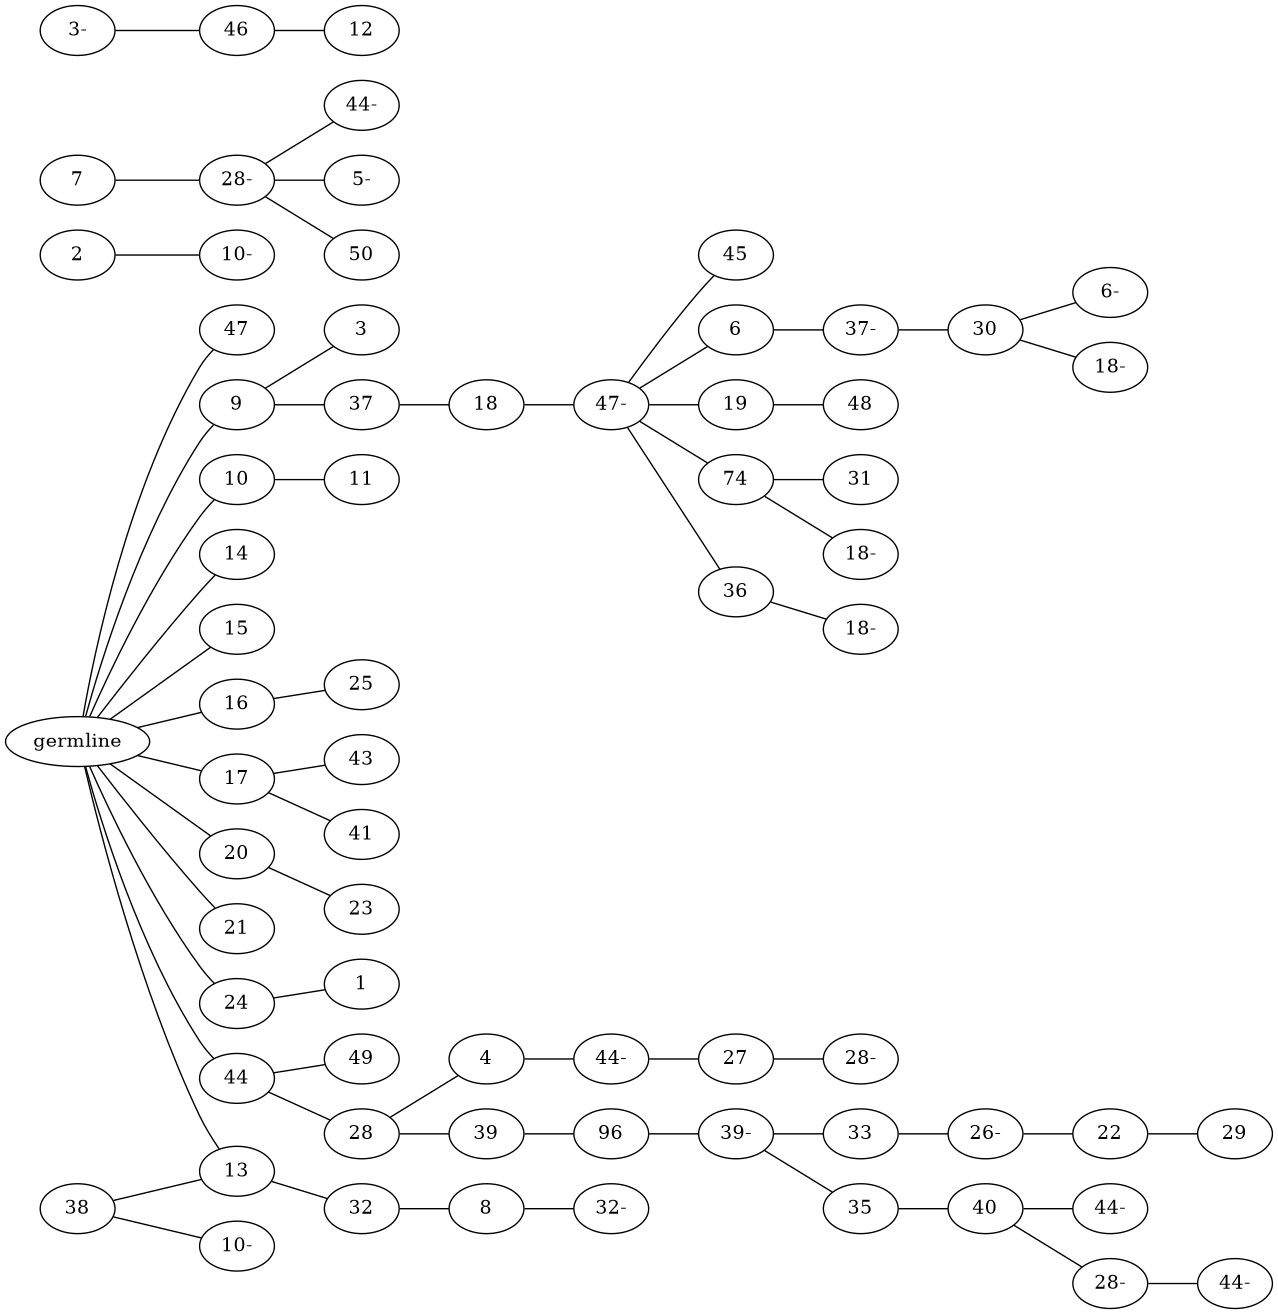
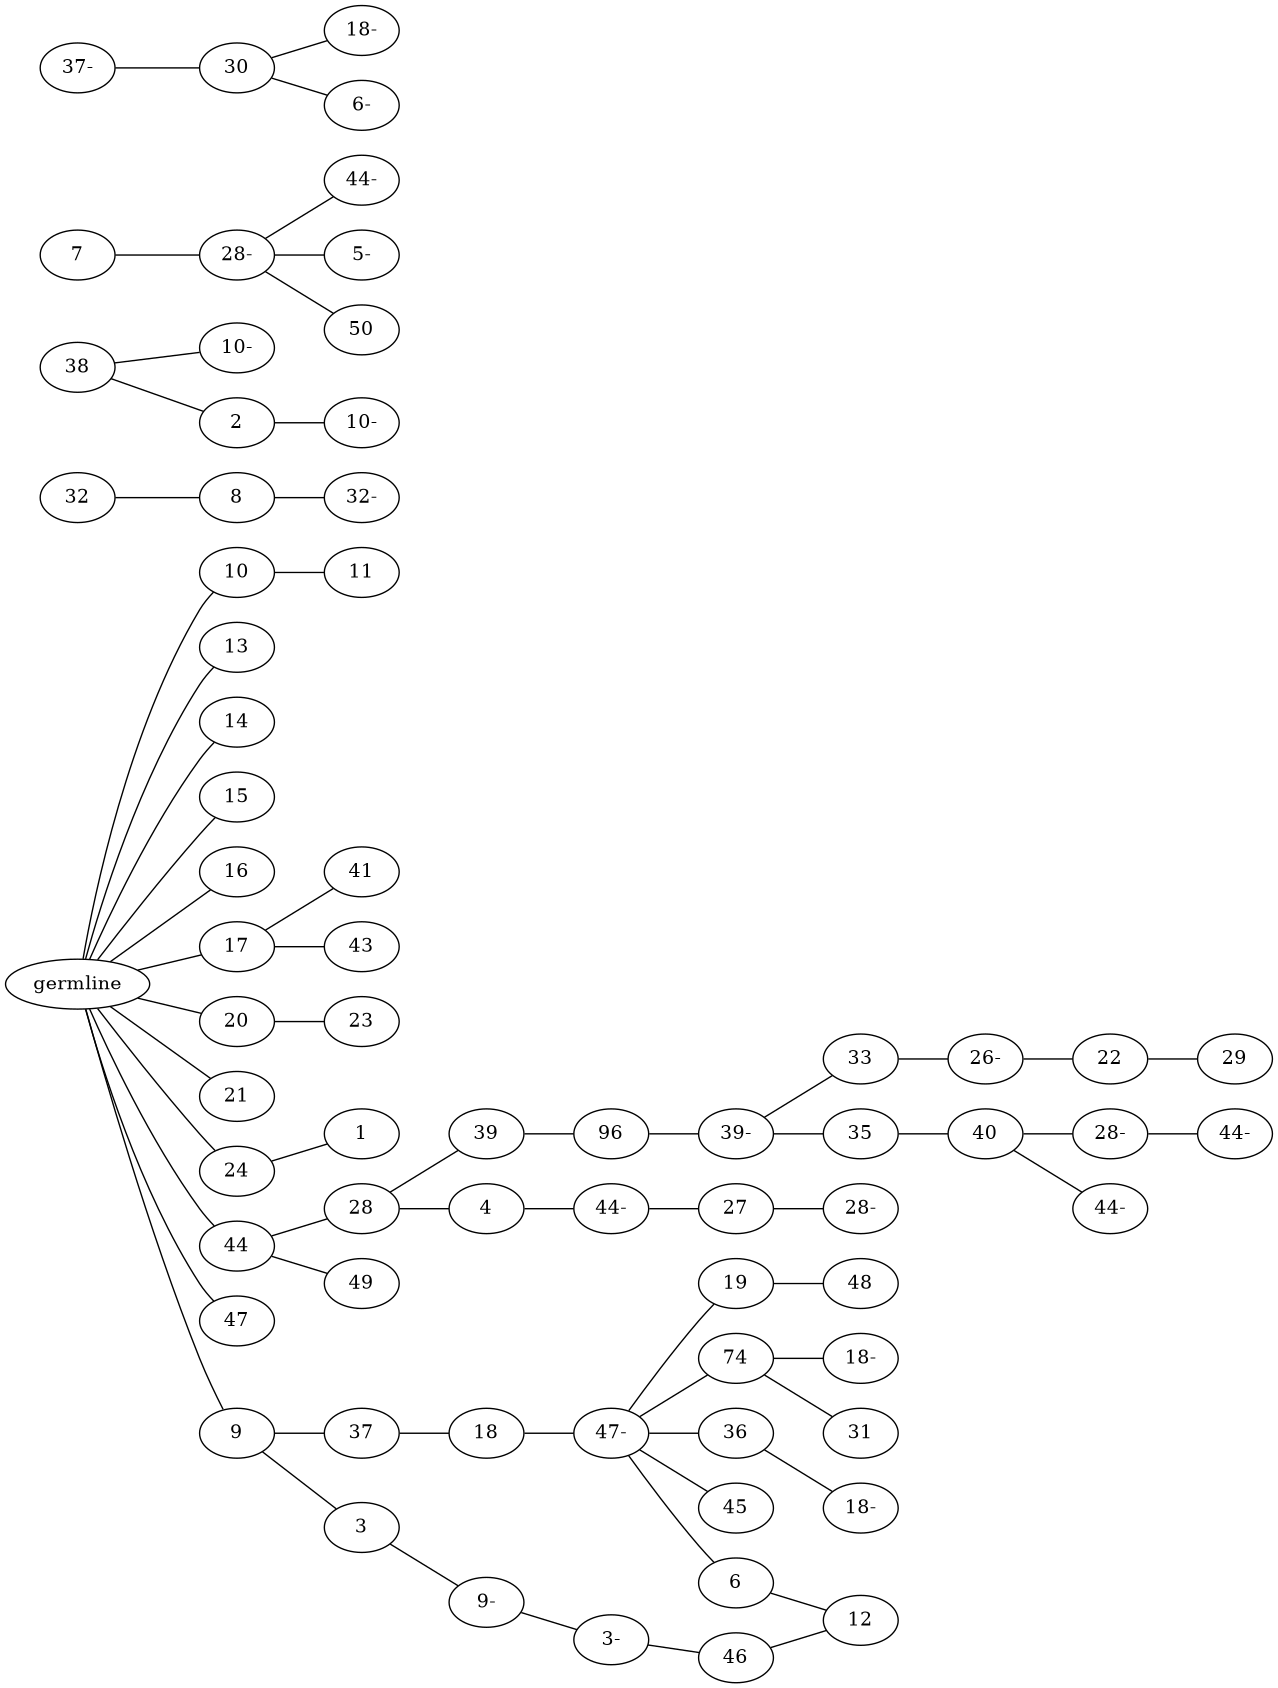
  graph {
    rankdir=LR
    n1 [label=germline]
    n2 [label=10]
    n3 [label=13]
    n4 [label=14]
    n5 [label=15]
    n6 [label=16]
    n7 [label=17]
    n8 [label=20]
    n9 [label=21]
    n10 [label=24]
    n11 [label=44]
    n12 [label=47]
    n13 [label=9]
    n14 [label=11]
    n15 [label=32]
-   n16 [label=25]
    n17 [label=41]
    n18 [label=43]
    n19 [label=23]
    n20 [label=1]
    n21 [label=28]
    n22 [label=49]
    n23 [label=37]
    n24 [label=3]
    n25 [label=38]
    n26 [label="10-"]
    n27 [label=2]
    n28 [label="10-"]
    n29 [label=8]
    n30 [label="32-"]
    n31 [label=39]
    n32 [label=4]
    n33 [label=96]
    n34 [label="44-"]
    n35 [label="39-"]
    n36 [label=33]
    n37 [label=35]
    n38 [label="26-"]
    n39 [label=40]
    n40 [label=22]
    n41 [label=29]
    n42 [label=7]
    n43 [label="28-"]
    n44 [label="44-"]
    n45 [label="5-"]
    n46 [label=50]
    n47 [label="28-"]
    n48 [label="44-"]
    n49 [label="44-"]
    n50 [label=27]
    n51 [label="28-"]
    n52 [label=18]
    n53 [label="47-"]
    n54 [label=19]
    n55 [label=74]
    n56 [label=36]
    n57 [label=45]
    n58 [label=6]
    n59 [label=48]
    n60 [label="18-"]
    n61 [label=31]
    n62 [label="18-"]
    n63 [label="37-"]
    n64 [label=30]
    n65 [label="18-"]
    n66 [label="6-"]
+   n67 [label="9-"]
    n68 [label="3-"]
    n69 [label=46]
    n70 [label=12]
    n1 -- n2
    n1 -- n3
    n1 -- n4
    n1 -- n5
    n1 -- n6
    n1 -- n7
    n1 -- n8
    n1 -- n9
    n1 -- n10
    n1 -- n11
    n1 -- n12
    n1 -- n13
    n2 -- n14
-   n3 -- n15
-   n6 -- n16
    n7 -- n17
    n7 -- n18
    n8 -- n19
    n10 -- n20
    n11 -- n21
    n11 -- n22
    n13 -- n23
    n13 -- n24
    n15 -- n29
    n21 -- n31
    n21 -- n32
    n23 -- n52
+   n24 -- n67
    n25 -- n26
-   n25 -- n3
+   n25 -- n27
    n27 -- n28
    n29 -- n30
    n31 -- n33
    n32 -- n34
    n33 -- n35
    n34 -- n50
    n35 -- n36
    n35 -- n37
    n36 -- n38
    n37 -- n39
    n38 -- n40
    n39 -- n47
    n39 -- n48
    n40 -- n41
    n42 -- n43
    n43 -- n44
    n43 -- n45
    n43 -- n46
    n47 -- n49
    n50 -- n51
    n52 -- n53
    n53 -- n54
    n53 -- n55
    n53 -- n56
    n53 -- n57
    n53 -- n58
    n54 -- n59
    n55 -- n60
    n55 -- n61
    n56 -- n62
-   n58 -- n63
+   n58 -- n70
    n63 -- n64
    n64 -- n65
    n64 -- n66
+   n67 -- n68
    n68 -- n69
    n69 -- n70
  }
